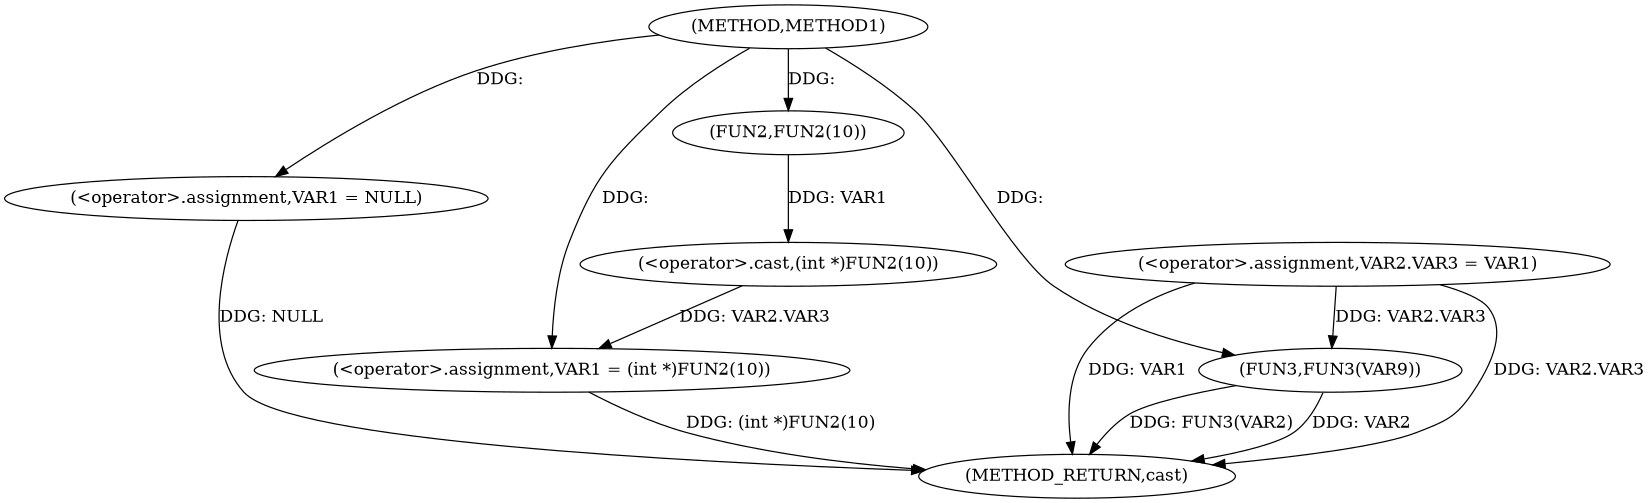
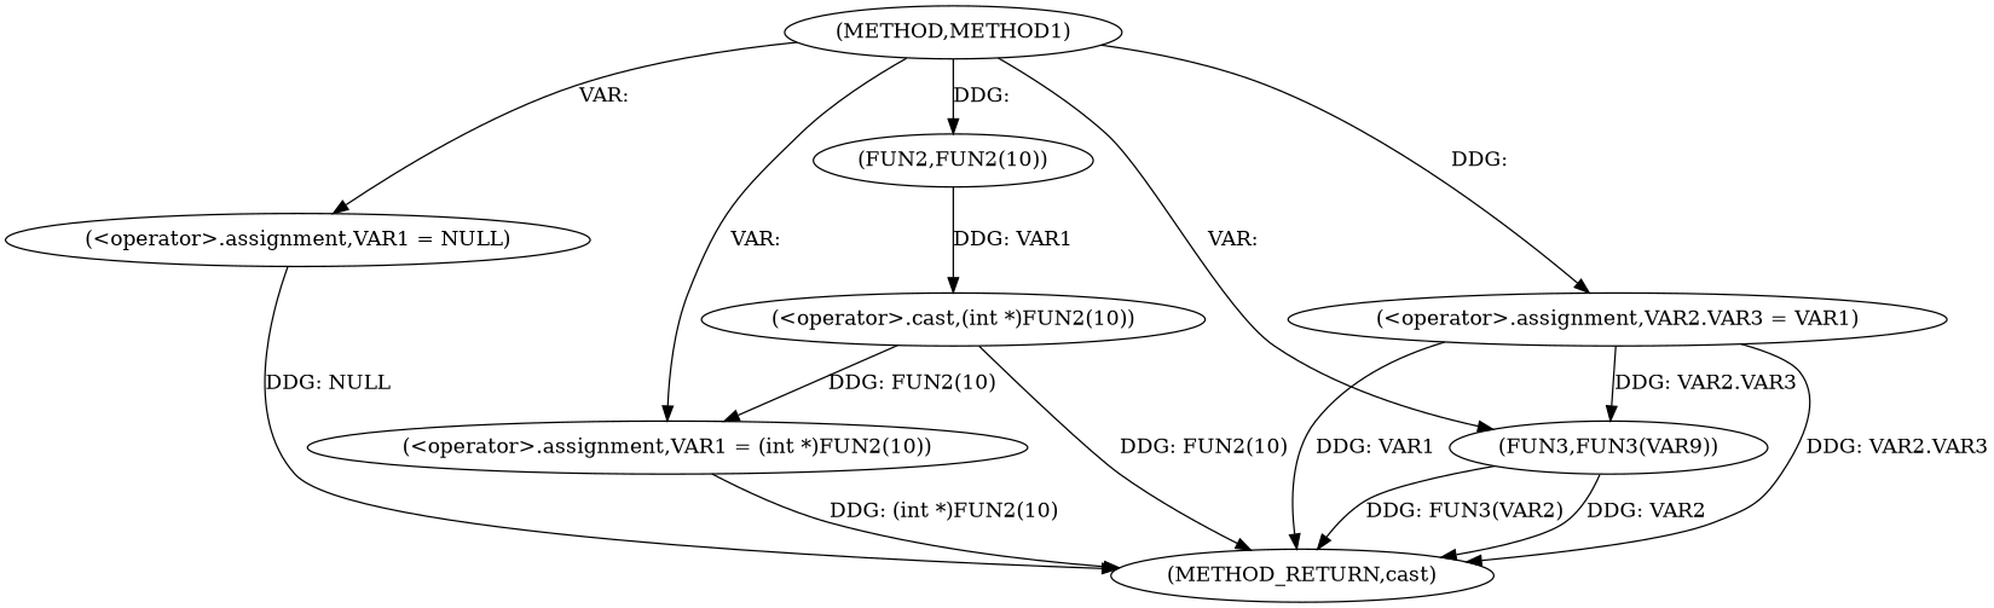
  digraph {
    n1 [label="(METHOD,METHOD1)"]
    n2 [label="(<operator>.assignment,VAR1 = NULL)"]
    n3 [label="(<operator>.assignment,VAR1 = (int *)FUN2(10))"]
    n4 [label="(FUN2,FUN2(10))"]
    n5 [label="(<operator>.assignment,VAR2.VAR3 = VAR1)"]
    n6 [label="(FUN3,FUN3(VAR9))"]
    n7 [label="(METHOD_RETURN,cast)"]
    n8 [label="(<operator>.cast,(int *)FUN2(10))"]
-   n1 -> n2 [label="DDG: "]
-   n1 -> n3 [label="DDG: "]
+   n1 -> n2 [label="VAR: "]
+   n1 -> n3 [label="VAR: "]
    n1 -> n4 [label="DDG: "]
-   n1 -> n6 [label="DDG: "]
+   n1 -> n5 [label="DDG: "]
+   n1 -> n6 [label="VAR: "]
    n2 -> n7 [label="DDG: NULL"]
    n3 -> n7 [label="DDG: (int *)FUN2(10)"]
    n4 -> n8 [label="DDG: VAR1"]
    n5 -> n6 [label="DDG: VAR2.VAR3"]
    n5 -> n7 [label="DDG: VAR1"]
    n5 -> n7 [label="DDG: VAR2.VAR3"]
    n6 -> n7 [label="DDG: FUN3(VAR2)"]
    n6 -> n7 [label="DDG: VAR2"]
-   n8 -> n3 [label="DDG: VAR2.VAR3"]
+   n8 -> n3 [label="DDG: FUN2(10)"]
+   n8 -> n7 [label="DDG: FUN2(10)"]
  }
